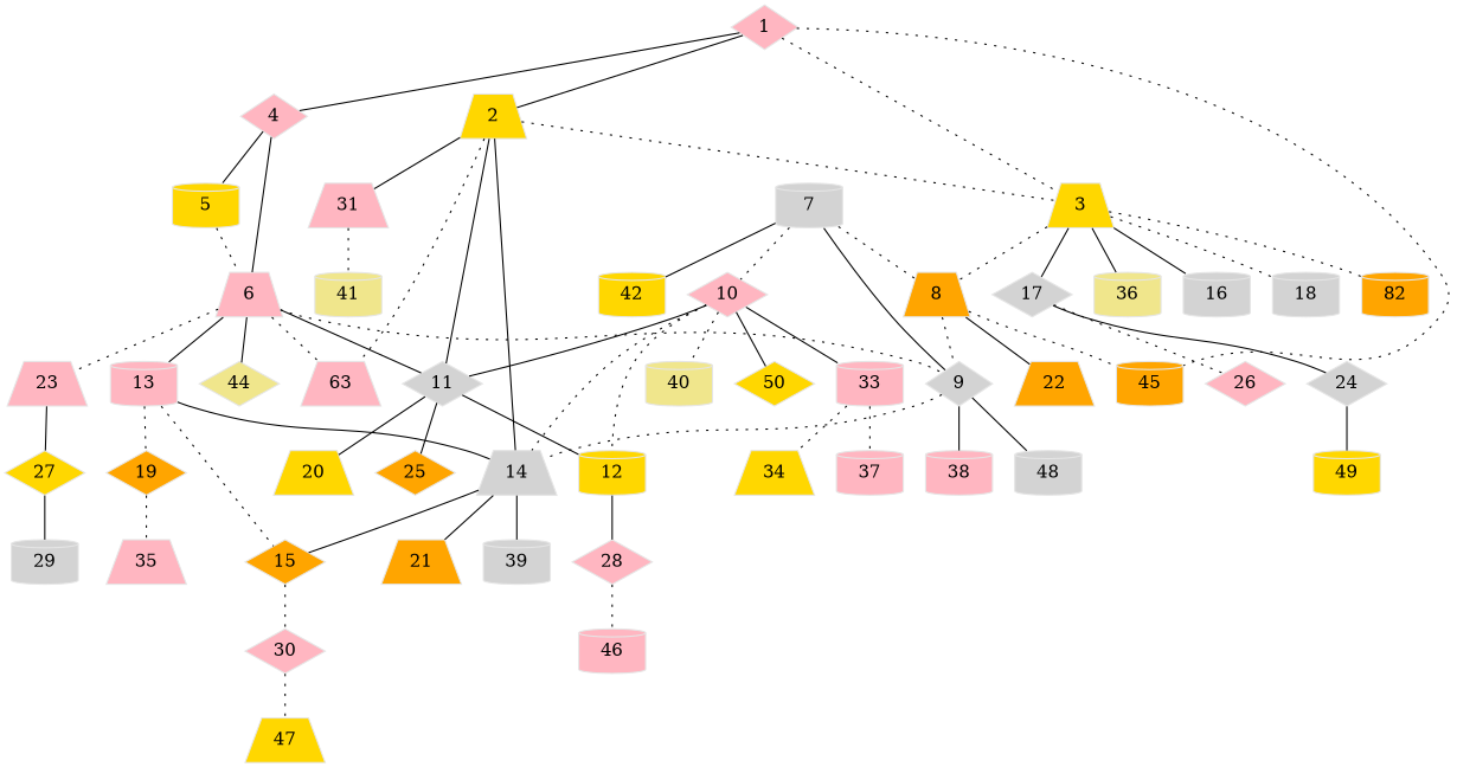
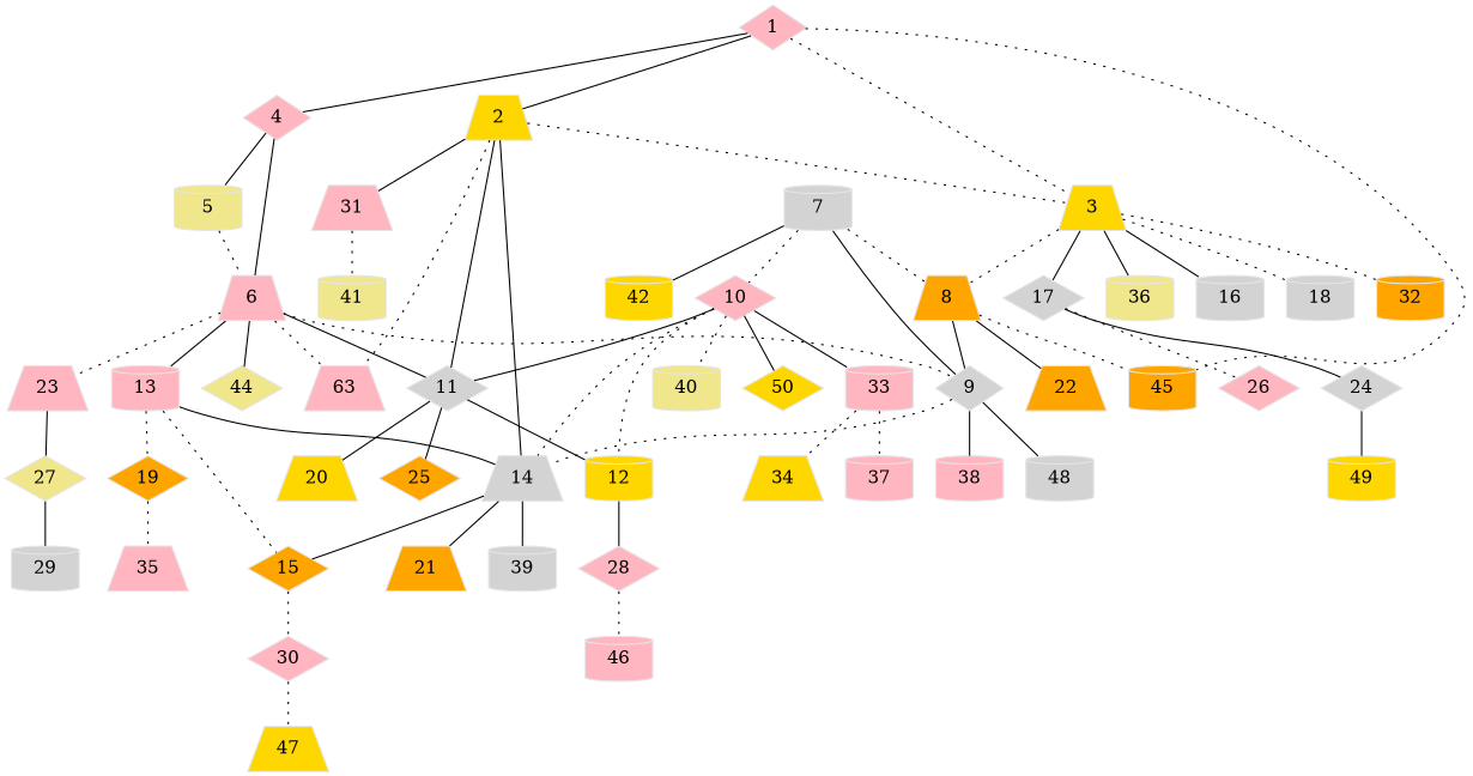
  graph {
    node [color=gray90 fillcolor=lightpink shape=cylinder style=filled]
    edge [style=solid weight=1.0]
    1 [shape=diamond]
    2 [fillcolor=gold shape=trapezium]
    3 [fillcolor=gold shape=trapezium]
    4 [shape=diamond]
    45 [fillcolor=orange]
    11 [fillcolor=lightgrey shape=diamond]
    14 [fillcolor=lightgrey shape=trapezium]
    31 [shape=trapezium]
    n9 [label=63 shape=trapezium]
    8 [fillcolor=orange shape=trapezium]
    16 [fillcolor=lightgrey]
    17 [fillcolor=lightgrey shape=diamond]
    18 [fillcolor=lightgrey]
-   32 [fillcolor=orange label=82]
+   32 [fillcolor=orange]
    36 [fillcolor=khaki]
-   5 [fillcolor=gold]
+   5 [fillcolor=khaki]
    6 [shape=trapezium]
    12 [fillcolor=gold]
    20 [fillcolor=gold shape=trapezium]
    25 [fillcolor=orange shape=diamond]
    15 [fillcolor=orange shape=diamond]
    21 [fillcolor=orange shape=trapezium]
    39 [fillcolor=lightgrey]
    41 [fillcolor=khaki]
    9 [fillcolor=lightgrey shape=diamond]
    22 [fillcolor=orange shape=trapezium]
    26 [shape=diamond]
    24 [fillcolor=lightgrey shape=diamond]
    13
    23 [shape=trapezium]
    44 [fillcolor=khaki shape=diamond]
    38
    48 [fillcolor=lightgrey]
    19 [fillcolor=orange shape=diamond]
-   27 [fillcolor=gold shape=diamond]
+   27 [fillcolor=khaki shape=diamond]
    7 [fillcolor=lightgrey]
    10 [shape=diamond]
    42 [fillcolor=gold]
    33
    40 [fillcolor=khaki]
    50 [fillcolor=gold shape=diamond]
    28 [shape=diamond]
    34 [fillcolor=gold shape=trapezium]
    37
    46
    30 [shape=diamond]
    35 [shape=trapezium]
    47 [fillcolor=gold shape=trapezium]
    49 [fillcolor=gold]
    29 [fillcolor=lightgrey]
    1 -- 2
    1 -- 3 [style=dotted]
    1 -- 4
    1 -- 45 [style=dotted]
    2 -- 3 [style=dotted]
    2 -- 11
    2 -- 14
    2 -- 31
    2 -- n9 [style=dotted]
    3 -- 8 [style=dotted]
    3 -- 16
    3 -- 17
    3 -- 18 [style=dotted]
    3 -- 32 [style=dotted]
    3 -- 36
    4 -- 5
    4 -- 6
    11 -- 12
    11 -- 20
    11 -- 25
    14 -- 15
    14 -- 21
    14 -- 39
    31 -- 41 [style=dotted]
    8 -- 45 [style=dotted]
-   8 -- 9 [style=dotted]
+   8 -- 9
    8 -- 22
    17 -- 26 [style=dotted]
    17 -- 24
    5 -- 6 [style=dotted]
    6 -- 11
    6 -- n9 [style=dotted]
    6 -- 9 [style=dotted]
    6 -- 13
    6 -- 23 [style=dotted]
    6 -- 44
    12 -- 28
    15 -- 30 [style=dotted]
    9 -- 14 [style=dotted]
    9 -- 38
    9 -- 48
    24 -- 49
    13 -- 14
    13 -- 15 [style=dotted]
    13 -- 19 [style=dotted]
    23 -- 27
    19 -- 35 [style=dotted]
    27 -- 29
    7 -- 8 [style=dotted]
    7 -- 9
    7 -- 10 [style=dotted]
    7 -- 42
    10 -- 11
    10 -- 14 [style=dotted]
    10 -- 12 [style=dotted]
    10 -- 33
    10 -- 40 [style=dotted]
    10 -- 50
    33 -- 34 [style=dotted]
    33 -- 37 [style=dotted]
    28 -- 46 [style=dotted]
    30 -- 47 [style=dotted]
  }
